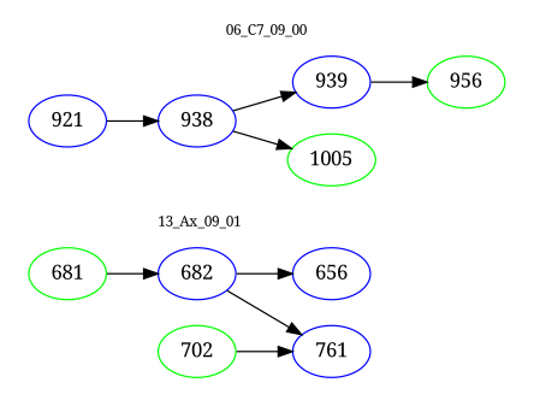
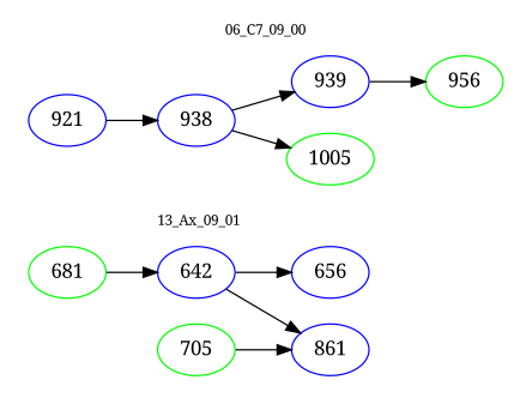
  digraph {
    fontname="Noto Serif"
    rankdir=LR
    node [color=blue fontname="Noto Serif"]
    edge [color=black fontname="Noto Serif"]
    n1 [color=green label=681]
-   n2 [label=682]
-   n3 [label=761]
+   n2 [label=642]
+   n3 [label=861]
    n4 [label=656]
-   n5 [color=green label=702]
+   n5 [color=green label=705]
    n6 [label=921]
    n7 [label=938]
    n8 [color=green label=1005]
    n9 [label=939]
    n10 [color=green label=956]
    subgraph cluster_1 {
      color=white
      fontsize=10
      label="13_Ax_09_01"
      n1
      n2
      n3
      n4
      n5
    }
    subgraph cluster_2 {
      color=white
      fontsize=10
      label="06_C7_09_00"
      n6
      n7
      n8
      n9
      n10
    }
    n1 -> n2
    n2 -> n3
    n2 -> n4
    n5 -> n3
    n6 -> n7
    n7 -> n8
    n7 -> n9
    n9 -> n10
  }
